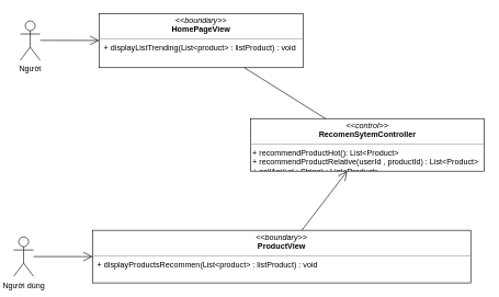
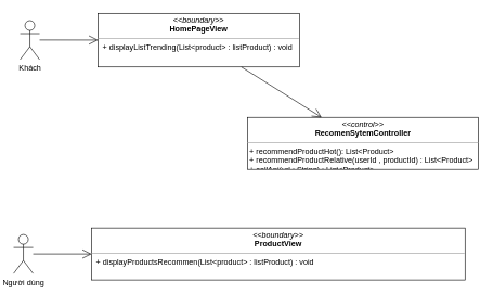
  <mxCell id="0" />
  <mxCell id="1" parent="0" />
  <mxCell id="2" value="&lt;p style=&quot;margin: 0px ; margin-top: 4px ; text-align: center&quot;&gt;&lt;i&gt;&amp;lt;&amp;lt;boundary&amp;gt;&amp;gt;&lt;/i&gt;&lt;br&gt;&lt;b&gt;HomePageView&lt;/b&gt;&lt;/p&gt;&lt;hr size=&quot;1&quot;&gt;&lt;p style=&quot;margin: 0px ; margin-left: 4px&quot;&gt;&lt;span&gt;&amp;nbsp;+ displayListTrending(List&amp;lt;product&amp;gt; : listProduct) : void&lt;/span&gt;&lt;br&gt;&lt;/p&gt;" style="verticalAlign=top;align=left;overflow=fill;fontSize=12;fontFamily=Helvetica;html=1;" parent="1" vertex="1"><mxGeometry x="150" y="20" width="310" height="82.5" as="geometry" /></mxCell>
  <mxCell id="3" value="Người dùng" style="shape=umlActor;verticalLabelPosition=bottom;verticalAlign=top;html=1;" parent="1" vertex="1"><mxGeometry x="20" y="360" width="30" height="60" as="geometry" /></mxCell>
  <mxCell id="4" value="&lt;p style=&quot;margin: 0px ; margin-top: 4px ; text-align: center&quot;&gt;&lt;i&gt;&amp;lt;&amp;lt;boundary&amp;gt;&amp;gt;&lt;/i&gt;&lt;br&gt;&lt;b&gt;ProductView&lt;/b&gt;&lt;/p&gt;&lt;hr size=&quot;1&quot;&gt;&lt;p style=&quot;margin: 0px ; margin-left: 4px&quot;&gt;&lt;span&gt;&amp;nbsp;+ displayProductsRecommen(List&amp;lt;product&amp;gt; : listProduct) : void&lt;/span&gt;&lt;br&gt;&lt;/p&gt;" style="verticalAlign=top;align=left;overflow=fill;fontSize=12;fontFamily=Helvetica;html=1;" parent="1" vertex="1"><mxGeometry x="140" y="350" width="575" height="80" as="geometry" /></mxCell>
  <mxCell id="5" value="&lt;p style=&quot;margin: 0px ; margin-top: 4px ; text-align: center&quot;&gt;&lt;i&gt;&amp;lt;&amp;lt;control&amp;gt;&amp;gt;&lt;/i&gt;&lt;br&gt;&lt;b&gt;RecomenSytemController&lt;/b&gt;&lt;/p&gt;&lt;hr size=&quot;1&quot;&gt;&amp;nbsp;+ recommendProductHot(): List&amp;lt;Product&amp;gt;&lt;br&gt;&amp;nbsp;+ recommendProductRelative(userId , productId) : List&amp;lt;Product&amp;gt;&lt;br&gt;&amp;nbsp;+ callApi(url : String) : List&amp;lt;Product&amp;gt;" style="verticalAlign=top;align=left;overflow=fill;fontSize=12;fontFamily=Helvetica;html=1;" parent="1" vertex="1"><mxGeometry x="380" y="180" width="355.5" height="80" as="geometry" /></mxCell>
- <mxCell id="6" value="Người" style="shape=umlActor;verticalLabelPosition=bottom;verticalAlign=top;html=1;" parent="1" vertex="1"><mxGeometry y="31.25" width="30" height="60" as="geometry" x="30" /></mxCell>
+ <mxCell id="6" value="Khách" style="shape=umlActor;verticalLabelPosition=bottom;verticalAlign=top;html=1;" parent="1" vertex="1"><mxGeometry y="31.25" width="30" height="60" as="geometry" x="30" /></mxCell>
  <mxCell id="7" value="" style="endArrow=open;endFill=1;endSize=12;html=1;" parent="1" target="2" edge="1"><mxGeometry width="160" relative="1" as="geometry"><mxPoint x="60" y="61" as="sourcePoint" /><mxPoint x="460" y="320" as="targetPoint" /></mxGeometry></mxCell>
- <mxCell id="8" value="" style="endArrow=none;endFill=1;endSize=12;html=1;" parent="1" source="2" target="5" edge="1"><mxGeometry width="160" relative="1" as="geometry"><mxPoint x="300" y="320" as="sourcePoint" /><mxPoint x="460" y="320" as="targetPoint" /></mxGeometry></mxCell>
- <mxCell id="9" value="" style="endArrow=open;endFill=1;endSize=12;html=1;" parent="1" source="4" target="5" edge="1"><mxGeometry width="160" relative="1" as="geometry"><mxPoint x="300" y="320" as="sourcePoint" /><mxPoint x="460" y="320" as="targetPoint" /></mxGeometry></mxCell>
+ <mxCell id="8" value="" style="endArrow=open;endFill=1;endSize=12;html=1;" parent="1" source="2" target="5" edge="1"><mxGeometry width="160" relative="1" as="geometry"><mxPoint x="300" y="320" as="sourcePoint" /><mxPoint x="460" y="320" as="targetPoint" /></mxGeometry></mxCell>
  <mxCell id="10" value="" style="endArrow=open;endFill=1;endSize=12;html=1;" parent="1" target="4" edge="1"><mxGeometry width="160" relative="1" as="geometry"><mxPoint x="50" y="390" as="sourcePoint" /><mxPoint x="90" y="360" as="targetPoint" /></mxGeometry></mxCell>
